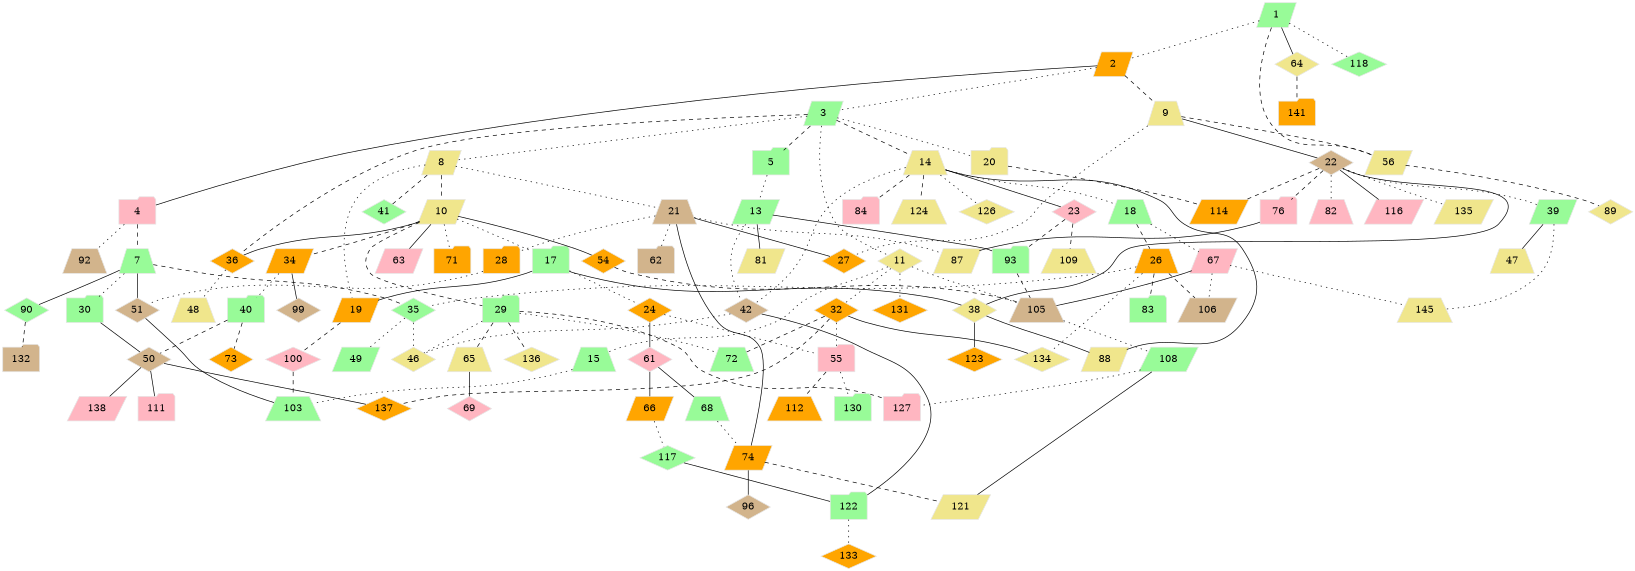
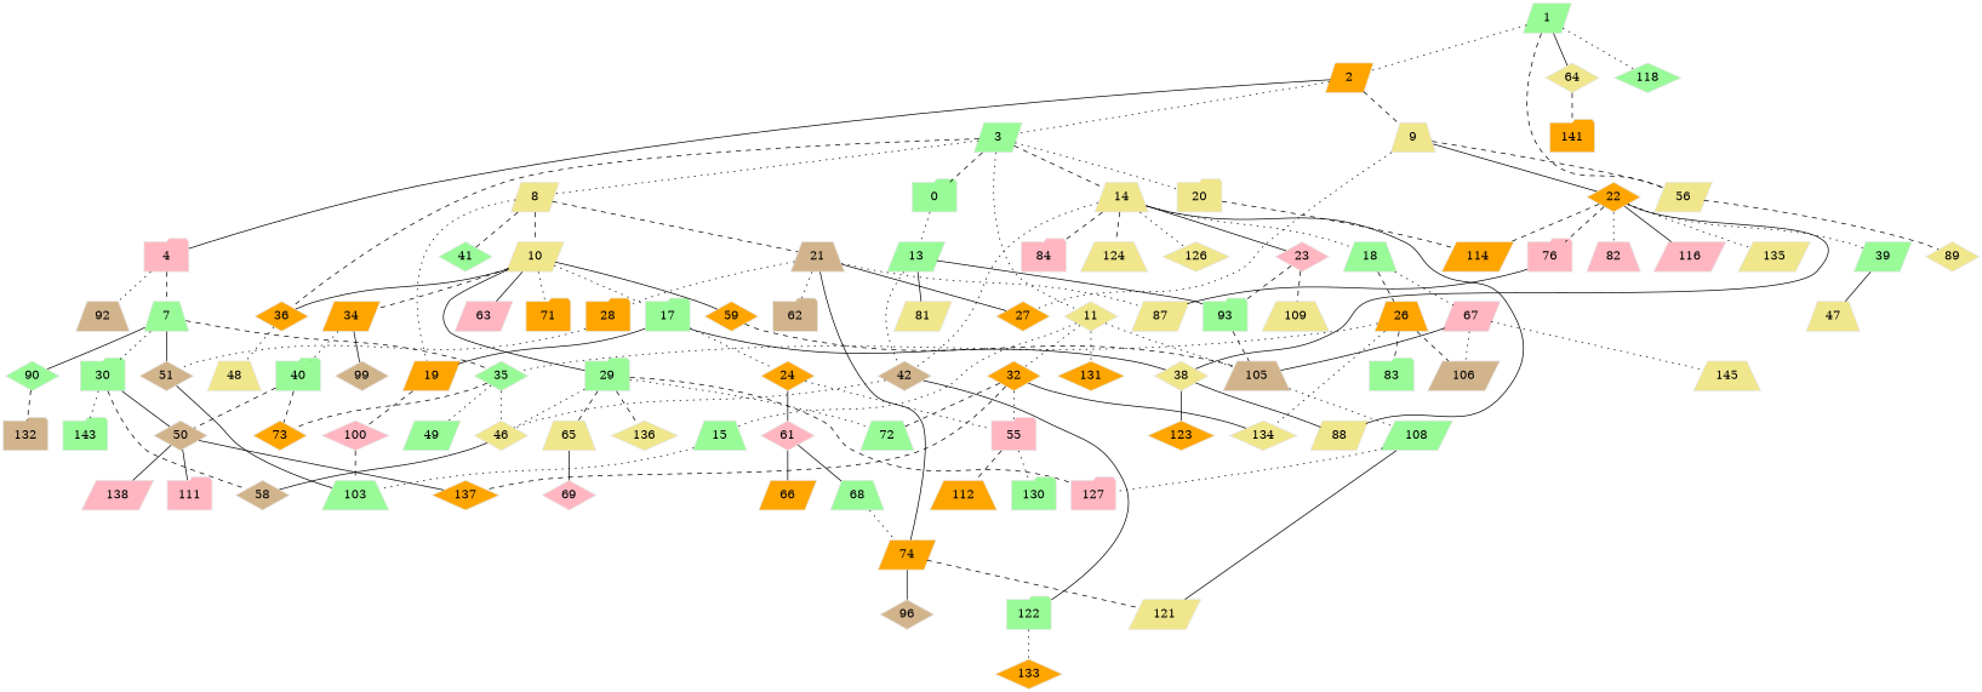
  graph {
    node [color=gray90 fillcolor=palegreen shape=diamond style=filled]
    edge [style=dotted]
    1 [shape=parallelogram super="+16"]
    2 [fillcolor=orange shape=parallelogram]
    56 [fillcolor=khaki shape=parallelogram super="+125"]
    64 [fillcolor=khaki super="+75"]
    118
    3 [shape=parallelogram super="+6"]
    4 [fillcolor=lightpink shape=folder]
    9 [fillcolor=khaki shape=trapezium super="+33"]
    89 [fillcolor=khaki super="+107"]
    141 [fillcolor=orange shape=folder]
-   5 [shape=folder]
+   5 [shape=folder label=0]
    8 [fillcolor=khaki shape=parallelogram]
    11 [fillcolor=khaki super="+115"]
    14 [fillcolor=khaki shape=trapezium super="+79"]
    20 [fillcolor=khaki shape=folder super="+101"]
    36 [fillcolor=orange super="+80"]
    7 [shape=trapezium super="+70"]
    92 [fillcolor=tan shape=trapezium]
-   22 [fillcolor=tan super="+52"]
+   22 [fillcolor=orange super="+52"]
    27 [fillcolor=orange]
    13 [shape=parallelogram super="+44"]
    10 [fillcolor=khaki shape=parallelogram super="+12"]
    19 [fillcolor=orange shape=parallelogram]
    21 [fillcolor=tan shape=trapezium super="+37"]
    n25 [label=41]
    15 [shape=trapezium super="+85"]
    32 [fillcolor=orange super="+57"]
    105 [fillcolor=tan shape=trapezium super="+120"]
    131 [fillcolor=orange]
    42 [fillcolor=tan]
    18 [shape=trapezium super="+86"]
    23 [fillcolor=lightpink super="+25"]
    84 [fillcolor=lightpink shape=folder]
    88 [fillcolor=khaki shape=parallelogram]
    124 [fillcolor=khaki shape=trapezium]
    126 [fillcolor=khaki]
    114 [fillcolor=orange shape=parallelogram]
    48 [fillcolor=khaki shape=trapezium]
    30 [shape=folder super="+60"]
    35 [super="+41"]
    51 [fillcolor=tan]
    90
    81 [fillcolor=khaki shape=parallelogram super="+119"]
    93 [shape=folder super="+98"]
    50 [fillcolor=tan super="+77"]
+   58 [fillcolor=tan]
+   143 [shape=folder]
    46 [fillcolor=khaki super="+139"]
    49 [shape=parallelogram]
    73 [fillcolor=orange super="+110"]
    103 [shape=trapezium super="+142"]
    132 [fillcolor=tan shape=folder]
    17 [shape=folder super="+102"]
    29 [shape=folder super="+140"]
    34 [fillcolor=orange shape=parallelogram super="+94"]
-   54 [fillcolor=orange]
+   54 [fillcolor=orange label=59]
    63 [fillcolor=lightpink shape=parallelogram]
    71 [fillcolor=orange shape=folder]
    100 [fillcolor=lightpink]
    28 [fillcolor=orange shape=folder]
    62 [fillcolor=tan shape=folder]
    74 [fillcolor=orange shape=parallelogram super="+95"]
    87 [fillcolor=khaki shape=parallelogram]
    38 [fillcolor=khaki super="+113"]
    39 [shape=parallelogram super="+53"]
    76 [fillcolor=lightpink shape=folder super="+78"]
    82 [fillcolor=lightpink shape=trapezium]
    116 [fillcolor=lightpink shape=parallelogram]
    135 [fillcolor=khaki shape=parallelogram]
    24 [fillcolor=orange super="+45"]
    65 [fillcolor=khaki shape=trapezium]
    72 [shape=trapezium super="+128"]
    127 [fillcolor=lightpink shape=folder super="+144"]
    136 [fillcolor=khaki]
    40 [shape=folder super="+104"]
    99 [fillcolor=tan]
    55 [fillcolor=lightpink shape=folder super="+59"]
    134 [fillcolor=khaki]
    137 [fillcolor=orange]
    108 [shape=parallelogram]
    122 [shape=folder]
    26 [fillcolor=orange shape=trapezium super="+31"]
    67 [fillcolor=lightpink shape=parallelogram super="+91"]
    109 [fillcolor=khaki shape=trapezium]
    61 [fillcolor=lightpink super="+97"]
    123 [fillcolor=orange]
    83 [shape=folder]
    106 [fillcolor=tan shape=parallelogram super="+129"]
    145 [fillcolor=khaki shape=trapezium]
    96 [fillcolor=tan]
    121 [fillcolor=khaki shape=parallelogram]
    47 [fillcolor=khaki shape=trapezium]
    112 [fillcolor=orange shape=trapezium]
    130 [shape=folder]
    68 [shape=trapezium]
    66 [fillcolor=orange shape=parallelogram]
    69 [fillcolor=lightpink]
    111 [fillcolor=lightpink shape=folder]
    138 [fillcolor=lightpink shape=parallelogram]
    133 [fillcolor=orange]
-   117
    1 -- 2
    1 -- 56 [style=dashed]
    1 -- 64 [style=solid]
    1 -- 118
    2 -- 3
    2 -- 4 [style=solid]
    2 -- 9 [style=dashed]
    56 -- 89 [style=dashed]
    64 -- 141 [style=dashed]
    3 -- 5 [style=dashed]
    3 -- 8
    3 -- 11
    3 -- 14 [style=dashed]
    3 -- 20
    3 -- 36 [style=dashed]
    4 -- 7 [style=dashed]
    4 -- 92
    9 -- 56 [style=dashed]
    9 -- 22 [style=solid]
    9 -- 27
    5 -- 13
    8 -- 10 [style=dashed]
    8 -- 19
-   8 -- 21
+   8 -- 21 [style=dashed]
    8 -- n25 [style=dashed]
    11 -- 15
    11 -- 32
    11 -- 105
    11 -- 131
    14 -- 42
    14 -- 18
    14 -- 23 [style=solid]
    14 -- 84 [style=dashed]
    14 -- 88 [style=solid]
    14 -- 124 [style=dashed]
    14 -- 126
    20 -- 114 [style=dashed]
    36 -- 48
    7 -- 30
    7 -- 35 [style=dashed]
    7 -- 51 [style=solid]
    7 -- 90 [style=solid]
    22 -- 114 [style=dashed]
    22 -- 38 [style=solid]
    22 -- 39
    22 -- 76 [style=dashed]
    22 -- 82
    22 -- 116 [style=solid]
    22 -- 135
    13 -- 42
    13 -- 81 [style=solid]
    13 -- 93 [style=solid]
    10 -- 36 [style=solid]
    10 -- 17
-   10 -- 29 [style=dashed]
+   10 -- 29 [style=solid]
    10 -- 34 [style=dashed]
    10 -- 54 [style=solid]
    10 -- 63 [style=solid]
    10 -- 71
    19 -- 100 [style=dashed]
    21 -- 27 [style=solid]
    21 -- 28
    21 -- 62
    21 -- 74 [style=solid]
    21 -- 87
    15 -- 103
    32 -- 72 [style=dashed]
    32 -- 55
    32 -- 134 [style=solid]
    32 -- 137 [style=dashed]
    105 -- 108
    42 -- 46
    42 -- 122 [style=solid]
    18 -- 26 [style=dashed]
    18 -- 67
    23 -- 93 [style=dashed]
    23 -- 109 [style=dashed]
    30 -- 50 [style=solid]
+   30 -- 58 [style=dashed]
+   30 -- 143
    35 -- 46
    35 -- 49
+   35 -- 73 [style=dashed]
    51 -- 103 [style=solid]
    90 -- 132 [style=dashed]
    93 -- 105 [style=dashed]
    50 -- 137 [style=solid]
    50 -- 111 [style=solid]
    50 -- 138 [style=solid]
+   46 -- 58 [style=solid]
    17 -- 19 [style=solid]
    17 -- 38 [style=solid]
    17 -- 24
    29 -- 46
    29 -- 65 [style=dashed]
    29 -- 72
    29 -- 127 [style=dashed]
    29 -- 136 [style=dashed]
    34 -- 40
    34 -- 99 [style=solid]
    54 -- 105 [style=dashed]
    100 -- 103 [style=dashed]
    28 -- 51
    74 -- 96 [style=solid]
    74 -- 121 [style=dashed]
    38 -- 88 [style=solid]
    38 -- 123 [style=solid]
-   39 -- 145
    39 -- 47 [style=solid]
    76 -- 87 [style=solid]
    24 -- 55
    24 -- 61 [style=solid]
    65 -- 69 [style=solid]
    40 -- 50 [style=dashed]
    40 -- 73 [style=dashed]
    55 -- 112 [style=dashed]
    55 -- 130
    108 -- 127
    108 -- 121 [style=solid]
    122 -- 133
    26 -- 35
    26 -- 134
    26 -- 83 [style=dashed]
    26 -- 106 [style=dashed]
    67 -- 105 [style=solid]
    67 -- 106
    67 -- 145
    61 -- 68 [style=solid]
    61 -- 66 [style=solid]
    68 -- 74
-   66 -- 117
-   117 -- 122 [style=solid]
  }
